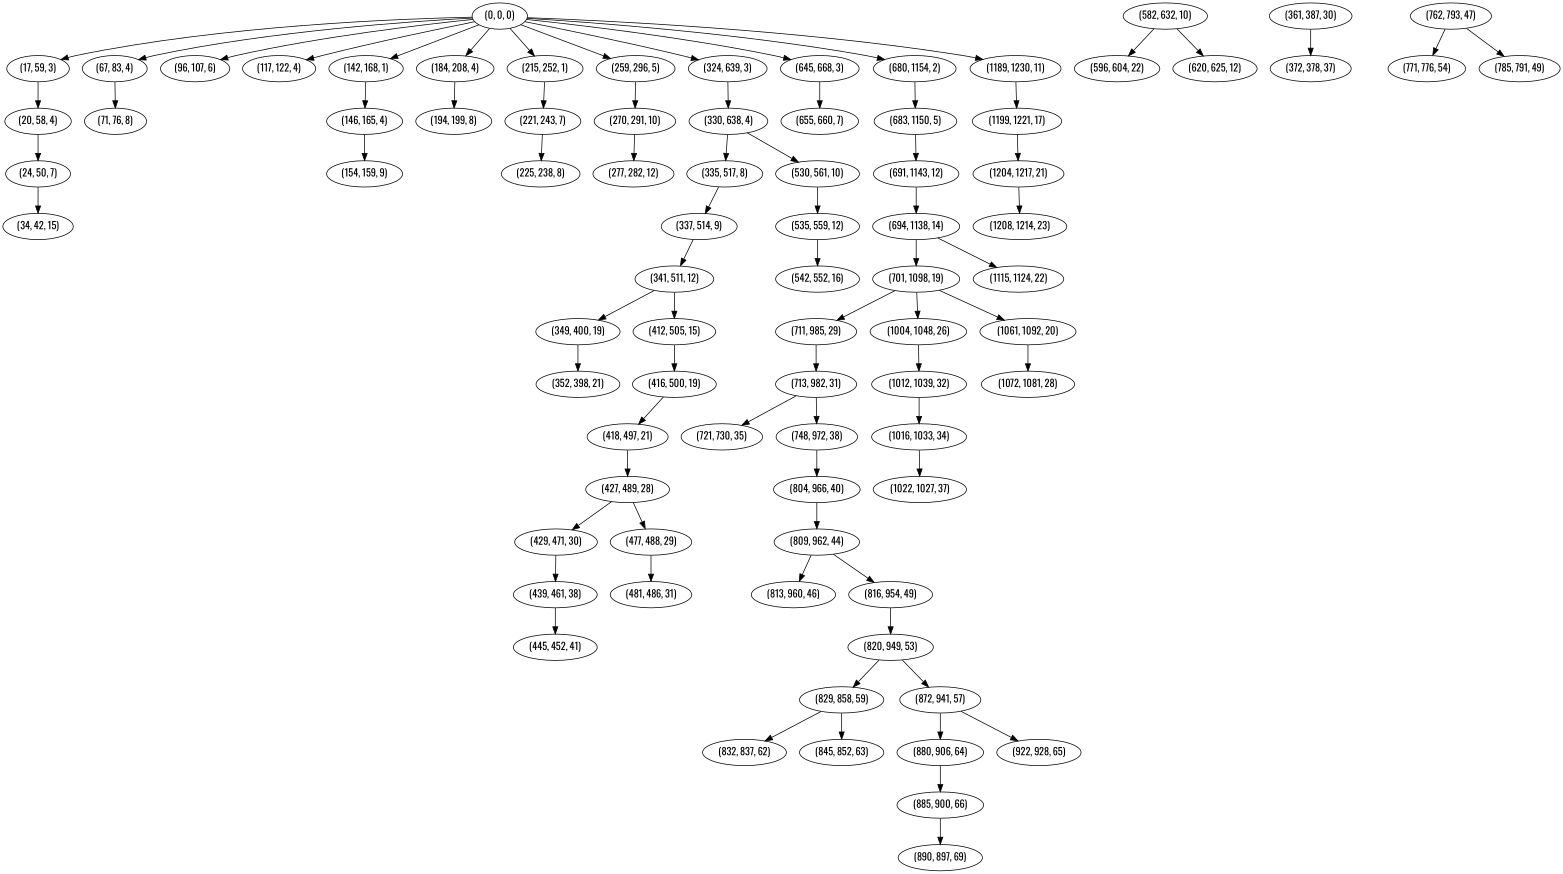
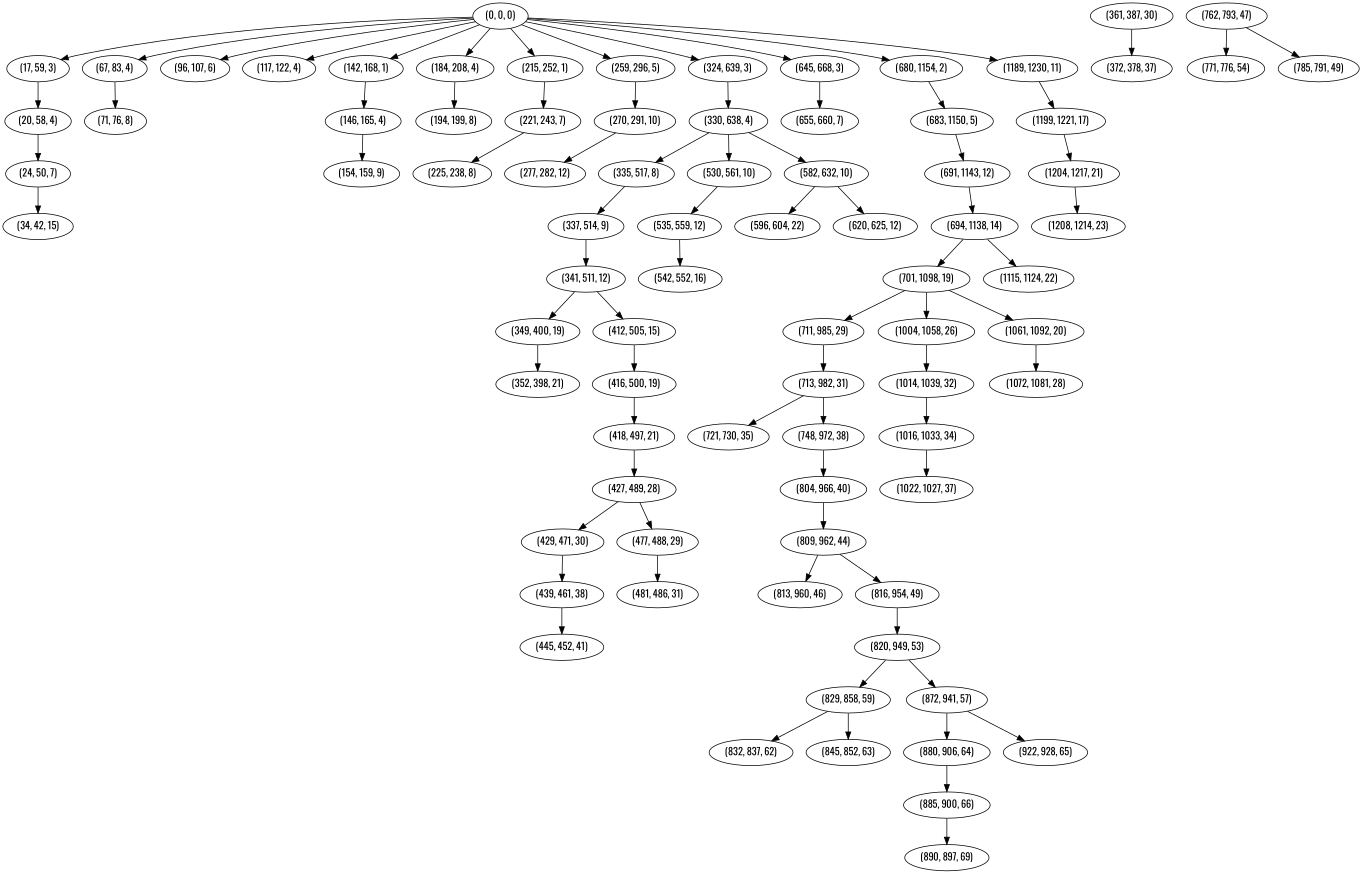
  digraph {
    fontname=Oswald
    node [fontname=Oswald]
    edge [fontname=Oswald]
    "(0, 0, 0)"
    "(17, 59, 3)"
    "(67, 83, 4)"
    "(96, 107, 6)"
    "(117, 122, 4)"
    "(142, 168, 1)"
    "(184, 208, 4)"
    "(215, 252, 1)"
    "(259, 296, 5)"
    "(324, 639, 3)"
    "(645, 668, 3)"
    "(680, 1154, 2)"
    "(1189, 1230, 11)"
    "(20, 58, 4)"
    "(71, 76, 8)"
    "(146, 165, 4)"
    "(194, 199, 8)"
    "(221, 243, 7)"
    "(270, 291, 10)"
    "(330, 638, 4)"
    "(655, 660, 7)"
    "(683, 1150, 5)"
    "(1199, 1221, 17)"
    "(24, 50, 7)"
    "(34, 42, 15)"
    "(154, 159, 9)"
    "(225, 238, 8)"
    "(277, 282, 12)"
    "(335, 517, 8)"
    "(530, 561, 10)"
    "(582, 632, 10)"
    "(337, 514, 9)"
    "(535, 559, 12)"
    "(596, 604, 22)"
    "(620, 625, 12)"
    "(341, 511, 12)"
    "(349, 400, 19)"
    "(412, 505, 15)"
    "(352, 398, 21)"
    "(416, 500, 19)"
    "(361, 387, 30)"
    "(372, 378, 37)"
    "(418, 497, 21)"
    "(427, 489, 28)"
    "(429, 471, 30)"
    "(477, 488, 29)"
    "(439, 461, 38)"
    "(481, 486, 31)"
    "(445, 452, 41)"
    "(542, 552, 16)"
    "(691, 1143, 12)"
    "(694, 1138, 14)"
    "(701, 1098, 19)"
    "(1115, 1124, 22)"
    "(711, 985, 29)"
-   "(1004, 1048, 26)"
+   "(1004, 1048, 26)" [label="(1004, 1058, 26)"]
    "(1061, 1092, 20)"
    "(713, 982, 31)"
-   "(1012, 1039, 32)"
+   "(1012, 1039, 32)" [label="(1014, 1039, 32)"]
    "(1072, 1081, 28)"
    "(721, 730, 35)"
    "(748, 972, 38)"
    "(804, 966, 40)"
    "(762, 793, 47)"
    "(771, 776, 54)"
    "(785, 791, 49)"
    "(809, 962, 44)"
    "(813, 960, 46)"
    "(816, 954, 49)"
    "(820, 949, 53)"
    "(829, 858, 59)"
    "(872, 941, 57)"
    "(832, 837, 62)"
    "(845, 852, 63)"
    "(880, 906, 64)"
    "(922, 928, 65)"
    "(885, 900, 66)"
    "(890, 897, 69)"
    "(1016, 1033, 34)"
    "(1022, 1027, 37)"
    "(1204, 1217, 21)"
    "(1208, 1214, 23)"
    "(0, 0, 0)" -> "(17, 59, 3)"
    "(0, 0, 0)" -> "(67, 83, 4)"
    "(0, 0, 0)" -> "(96, 107, 6)"
    "(0, 0, 0)" -> "(117, 122, 4)"
    "(0, 0, 0)" -> "(142, 168, 1)"
    "(0, 0, 0)" -> "(184, 208, 4)"
    "(0, 0, 0)" -> "(215, 252, 1)"
    "(0, 0, 0)" -> "(259, 296, 5)"
    "(0, 0, 0)" -> "(324, 639, 3)"
    "(0, 0, 0)" -> "(645, 668, 3)"
    "(0, 0, 0)" -> "(680, 1154, 2)"
    "(0, 0, 0)" -> "(1189, 1230, 11)"
    "(17, 59, 3)" -> "(20, 58, 4)"
    "(67, 83, 4)" -> "(71, 76, 8)"
    "(142, 168, 1)" -> "(146, 165, 4)"
    "(184, 208, 4)" -> "(194, 199, 8)"
    "(215, 252, 1)" -> "(221, 243, 7)"
    "(259, 296, 5)" -> "(270, 291, 10)"
    "(324, 639, 3)" -> "(330, 638, 4)"
    "(645, 668, 3)" -> "(655, 660, 7)"
    "(680, 1154, 2)" -> "(683, 1150, 5)"
    "(1189, 1230, 11)" -> "(1199, 1221, 17)"
    "(20, 58, 4)" -> "(24, 50, 7)"
    "(146, 165, 4)" -> "(154, 159, 9)"
    "(221, 243, 7)" -> "(225, 238, 8)"
    "(270, 291, 10)" -> "(277, 282, 12)"
    "(330, 638, 4)" -> "(335, 517, 8)"
    "(330, 638, 4)" -> "(530, 561, 10)"
+   "(330, 638, 4)" -> "(582, 632, 10)"
    "(683, 1150, 5)" -> "(691, 1143, 12)"
    "(1199, 1221, 17)" -> "(1204, 1217, 21)"
    "(24, 50, 7)" -> "(34, 42, 15)"
    "(335, 517, 8)" -> "(337, 514, 9)"
    "(530, 561, 10)" -> "(535, 559, 12)"
    "(582, 632, 10)" -> "(596, 604, 22)"
    "(582, 632, 10)" -> "(620, 625, 12)"
    "(337, 514, 9)" -> "(341, 511, 12)"
    "(535, 559, 12)" -> "(542, 552, 16)"
    "(341, 511, 12)" -> "(349, 400, 19)"
    "(341, 511, 12)" -> "(412, 505, 15)"
    "(349, 400, 19)" -> "(352, 398, 21)"
    "(412, 505, 15)" -> "(416, 500, 19)"
    "(416, 500, 19)" -> "(418, 497, 21)"
    "(361, 387, 30)" -> "(372, 378, 37)"
    "(418, 497, 21)" -> "(427, 489, 28)"
    "(427, 489, 28)" -> "(429, 471, 30)"
    "(427, 489, 28)" -> "(477, 488, 29)"
    "(429, 471, 30)" -> "(439, 461, 38)"
    "(477, 488, 29)" -> "(481, 486, 31)"
    "(439, 461, 38)" -> "(445, 452, 41)"
    "(691, 1143, 12)" -> "(694, 1138, 14)"
    "(694, 1138, 14)" -> "(701, 1098, 19)"
    "(694, 1138, 14)" -> "(1115, 1124, 22)"
    "(701, 1098, 19)" -> "(711, 985, 29)"
    "(701, 1098, 19)" -> "(1004, 1048, 26)"
    "(701, 1098, 19)" -> "(1061, 1092, 20)"
    "(711, 985, 29)" -> "(713, 982, 31)"
    "(1004, 1048, 26)" -> "(1012, 1039, 32)"
    "(1061, 1092, 20)" -> "(1072, 1081, 28)"
    "(713, 982, 31)" -> "(721, 730, 35)"
    "(713, 982, 31)" -> "(748, 972, 38)"
    "(1012, 1039, 32)" -> "(1016, 1033, 34)"
    "(748, 972, 38)" -> "(804, 966, 40)"
    "(804, 966, 40)" -> "(809, 962, 44)"
    "(762, 793, 47)" -> "(771, 776, 54)"
    "(762, 793, 47)" -> "(785, 791, 49)"
    "(809, 962, 44)" -> "(813, 960, 46)"
    "(809, 962, 44)" -> "(816, 954, 49)"
    "(816, 954, 49)" -> "(820, 949, 53)"
    "(820, 949, 53)" -> "(829, 858, 59)"
    "(820, 949, 53)" -> "(872, 941, 57)"
    "(829, 858, 59)" -> "(832, 837, 62)"
    "(829, 858, 59)" -> "(845, 852, 63)"
    "(872, 941, 57)" -> "(880, 906, 64)"
    "(872, 941, 57)" -> "(922, 928, 65)"
    "(880, 906, 64)" -> "(885, 900, 66)"
    "(885, 900, 66)" -> "(890, 897, 69)"
    "(1016, 1033, 34)" -> "(1022, 1027, 37)"
    "(1204, 1217, 21)" -> "(1208, 1214, 23)"
  }
